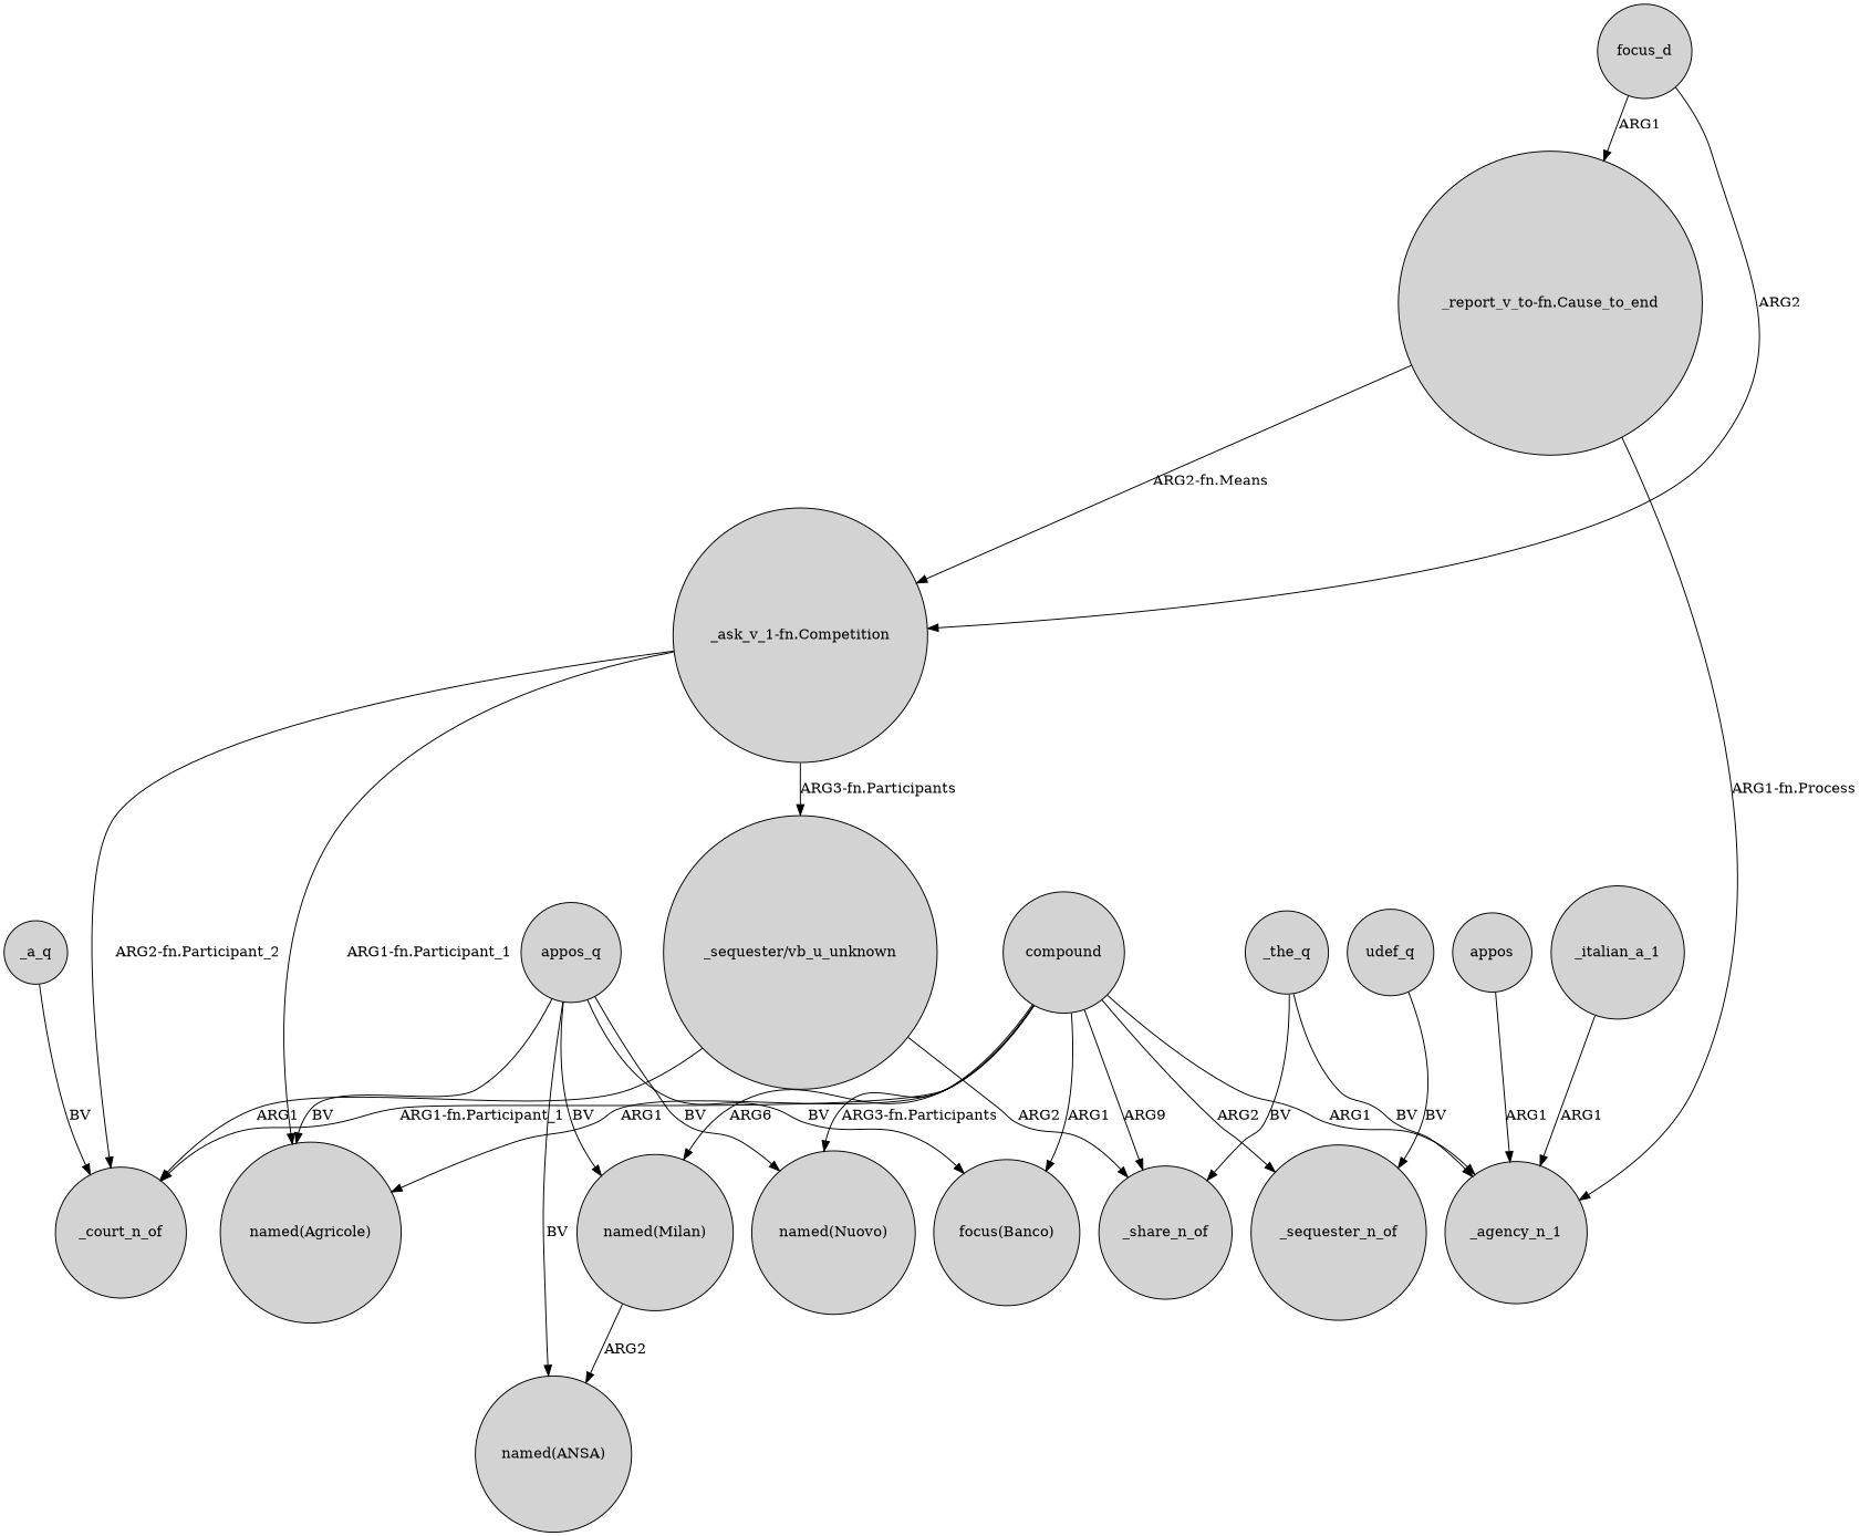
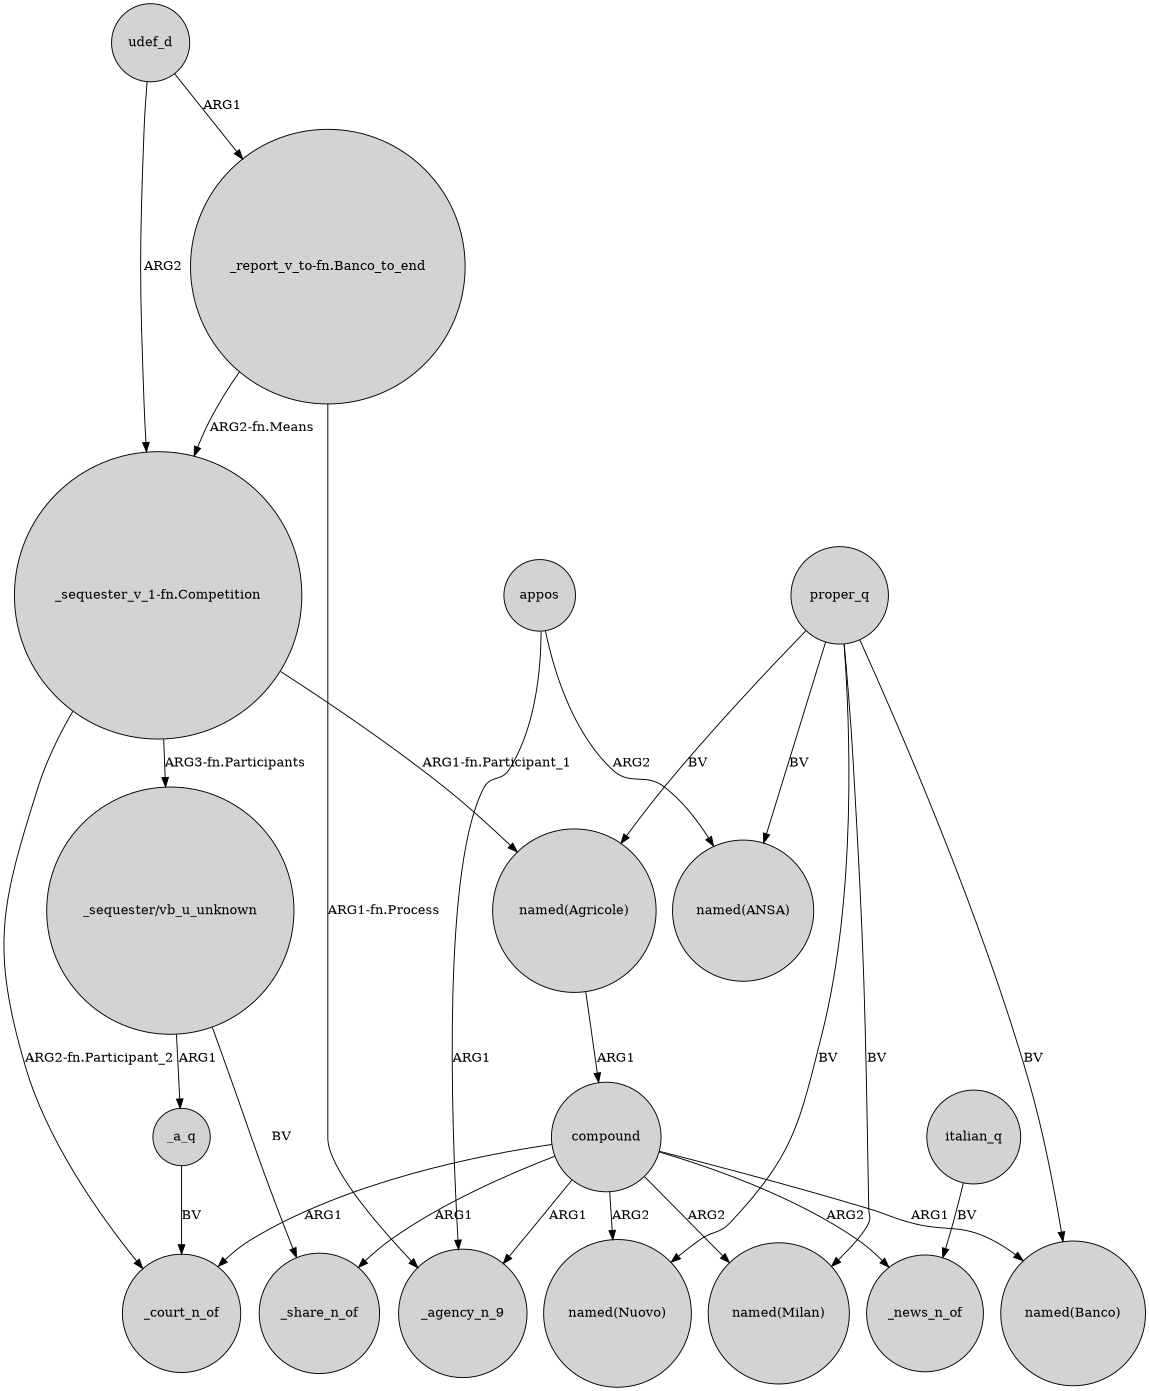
  digraph {
    node [shape=circle style=filled]
-   "_ask_v_1-fn.Competition"
+   "_ask_v_1-fn.Competition" [label="_sequester_v_1-fn.Competition"]
    "_sequester/vb_u_unknown"
    _court_n_of
    "named(Agricole)"
    _share_n_of
    compound
-   _agency_n_1
-   _news_n_of [label=_sequester_n_of]
+   _agency_n_1 [label=_agency_n_9]
+   _news_n_of
    "named(Nuovo)"
    "named(Milan)"
-   "named(Banco)" [label="focus(Banco)"]
-   udef_q
-   _italian_a_1
+   "named(Banco)"
+   udef_q [label=italian_q]
    _a_q
-   "_report_v_to-fn.Cause_to_end"
-   _the_q
-   proper_q [label=appos_q]
+   "_report_v_to-fn.Cause_to_end" [label="_report_v_to-fn.Banco_to_end"]
+   proper_q
    "named(ANSA)"
-   focus_d
+   focus_d [label=udef_d]
    appos
    "_ask_v_1-fn.Competition" -> "_sequester/vb_u_unknown" [label="ARG3-fn.Participants"]
    "_ask_v_1-fn.Competition" -> _court_n_of [label="ARG2-fn.Participant_2"]
    "_ask_v_1-fn.Competition" -> "named(Agricole)" [label="ARG1-fn.Participant_1"]
-   "_sequester/vb_u_unknown" -> _court_n_of [label=ARG1]
-   "_sequester/vb_u_unknown" -> _share_n_of [label=ARG2]
-   compound -> _court_n_of [label="ARG1-fn.Participant_1"]
-   compound -> "named(Agricole)" [label=ARG1]
-   compound -> _share_n_of [label=ARG9]
+   "_sequester/vb_u_unknown" -> _a_q [label=ARG1]
+   "_sequester/vb_u_unknown" -> _share_n_of [label=BV]
+   compound -> _court_n_of [label=ARG1]
+   "named(Agricole)" -> compound [label=ARG1]
+   compound -> _share_n_of [label=ARG1]
    compound -> _agency_n_1 [label=ARG1]
    compound -> _news_n_of [label=ARG2]
-   compound -> "named(Nuovo)" [label="ARG3-fn.Participants"]
-   compound -> "named(Milan)" [label=ARG6]
+   compound -> "named(Nuovo)" [label=ARG2]
+   compound -> "named(Milan)" [label=ARG2]
    compound -> "named(Banco)" [label=ARG1]
    udef_q -> _news_n_of [label=BV]
-   _italian_a_1 -> _agency_n_1 [label=ARG1]
    _a_q -> _court_n_of [label=BV]
    "_report_v_to-fn.Cause_to_end" -> "_ask_v_1-fn.Competition" [label="ARG2-fn.Means"]
    "_report_v_to-fn.Cause_to_end" -> _agency_n_1 [label="ARG1-fn.Process"]
-   _the_q -> _share_n_of [label=BV]
-   _the_q -> _agency_n_1 [label=BV]
    proper_q -> "named(Agricole)" [label=BV]
    proper_q -> "named(Nuovo)" [label=BV]
    proper_q -> "named(Milan)" [label=BV]
    proper_q -> "named(Banco)" [label=BV]
    proper_q -> "named(ANSA)" [label=BV]
    focus_d -> "_ask_v_1-fn.Competition" [label=ARG2]
    focus_d -> "_report_v_to-fn.Cause_to_end" [label=ARG1]
    appos -> _agency_n_1 [label=ARG1]
-   "named(Milan)" -> "named(ANSA)" [label=ARG2]
+   appos -> "named(ANSA)" [label=ARG2]
  }
